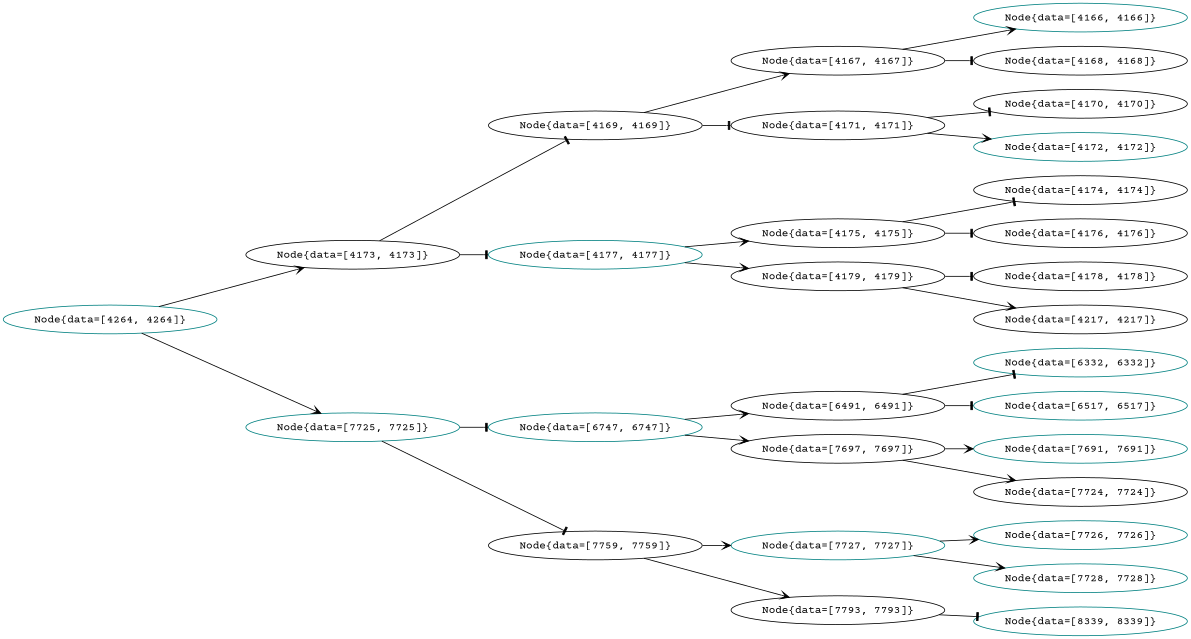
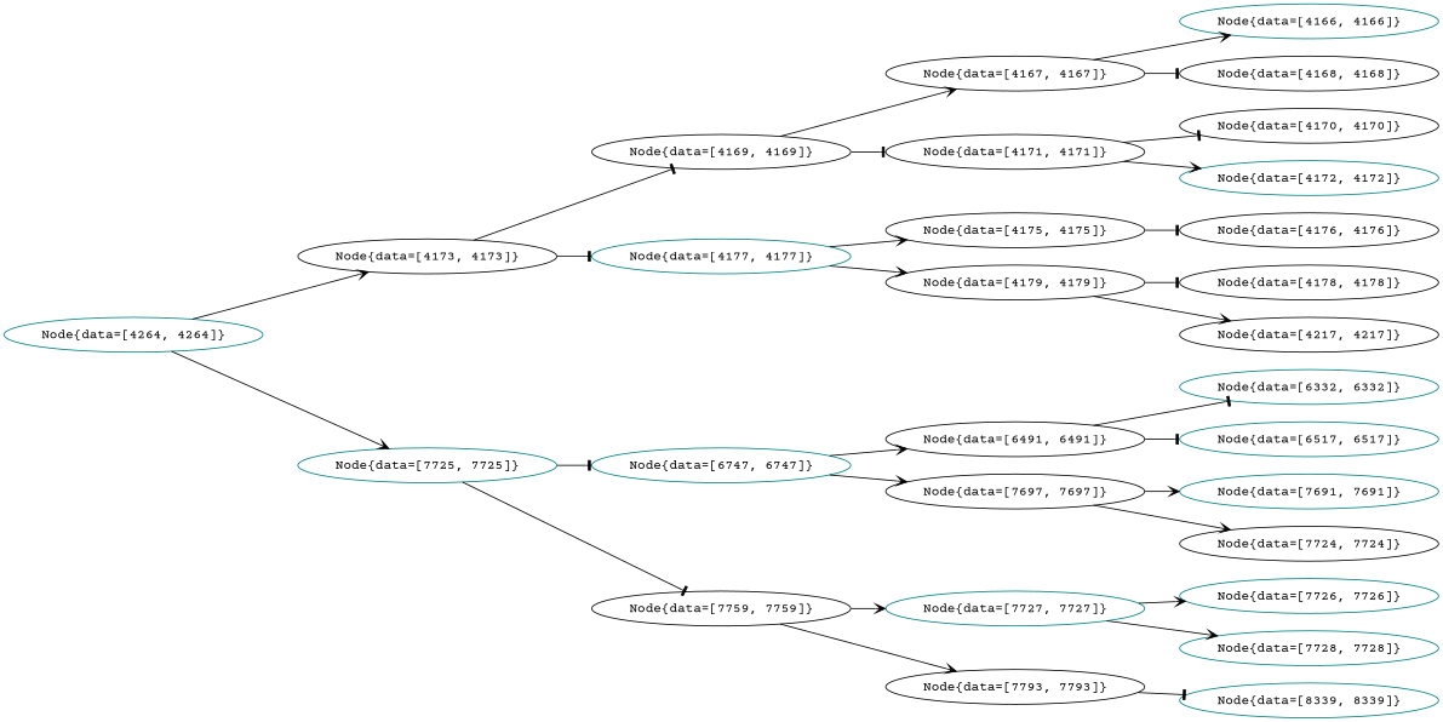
  digraph {
    fontname="Courier Prime"
    rankdir=LR
    node [color=black fontname="Courier Prime"]
    edge [arrowhead=vee fontname="Courier Prime"]
    n1 [color=teal label="Node{data=[4264, 4264]}"]
    n2 [label="Node{data=[4173, 4173]}"]
    n3 [color=teal label="Node{data=[7725, 7725]}"]
    n4 [label="Node{data=[4169, 4169]}"]
    n5 [color=teal label="Node{data=[4177, 4177]}"]
    n6 [color=teal label="Node{data=[6747, 6747]}"]
    n7 [label="Node{data=[7759, 7759]}"]
    n8 [label="Node{data=[4167, 4167]}"]
    n9 [label="Node{data=[4171, 4171]}"]
    n10 [label="Node{data=[4175, 4175]}"]
    n11 [label="Node{data=[4179, 4179]}"]
    n12 [color=teal label="Node{data=[4166, 4166]}"]
    n13 [label="Node{data=[4168, 4168]}"]
    n14 [label="Node{data=[4170, 4170]}"]
    n15 [color=teal label="Node{data=[4172, 4172]}"]
-   n16 [label="Node{data=[4174, 4174]}"]
    n17 [label="Node{data=[4176, 4176]}"]
    n18 [label="Node{data=[4178, 4178]}"]
    n19 [label="Node{data=[4217, 4217]}"]
    n20 [label="Node{data=[6491, 6491]}"]
    n21 [label="Node{data=[7697, 7697]}"]
    n22 [color=teal label="Node{data=[7727, 7727]}"]
    n23 [label="Node{data=[7793, 7793]}"]
    n24 [color=teal label="Node{data=[6332, 6332]}"]
    n25 [color=teal label="Node{data=[6517, 6517]}"]
    n26 [color=teal label="Node{data=[7691, 7691]}"]
    n27 [label="Node{data=[7724, 7724]}"]
    n28 [color=teal label="Node{data=[7726, 7726]}"]
    n29 [color=teal label="Node{data=[7728, 7728]}"]
    n30 [color=teal label="Node{data=[8339, 8339]}"]
    n1 -> n2
    n1 -> n3
    n2 -> n4 [arrowhead=tee]
    n2 -> n5 [arrowhead=tee]
    n3 -> n6 [arrowhead=tee]
    n3 -> n7 [arrowhead=tee]
    n4 -> n8
    n4 -> n9 [arrowhead=tee]
    n5 -> n10
    n5 -> n11
    n6 -> n20
    n6 -> n21
    n7 -> n22
    n7 -> n23
    n8 -> n12
    n8 -> n13 [arrowhead=tee]
    n9 -> n14 [arrowhead=tee]
    n9 -> n15
-   n10 -> n16 [arrowhead=tee]
    n10 -> n17 [arrowhead=tee]
    n11 -> n18 [arrowhead=tee]
    n11 -> n19
    n20 -> n24 [arrowhead=tee]
    n20 -> n25 [arrowhead=tee]
    n21 -> n26
    n21 -> n27
    n22 -> n28
    n22 -> n29
    n23 -> n30 [arrowhead=tee]
  }
